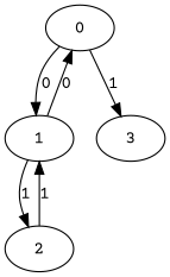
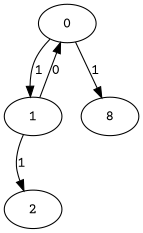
  digraph {
    fontname="Courier Prime"
    node [fontname="Courier Prime"]
    edge [fontname="Courier Prime"]
    0
    1
-   3
+   3 [label=8]
    2
-   0 -> 1 [label=0]
+   0 -> 1 [label=1]
    0 -> 3 [label=1]
    1 -> 0 [label=0]
    1 -> 2 [label=1]
-   2 -> 1 [label=1]
  }
